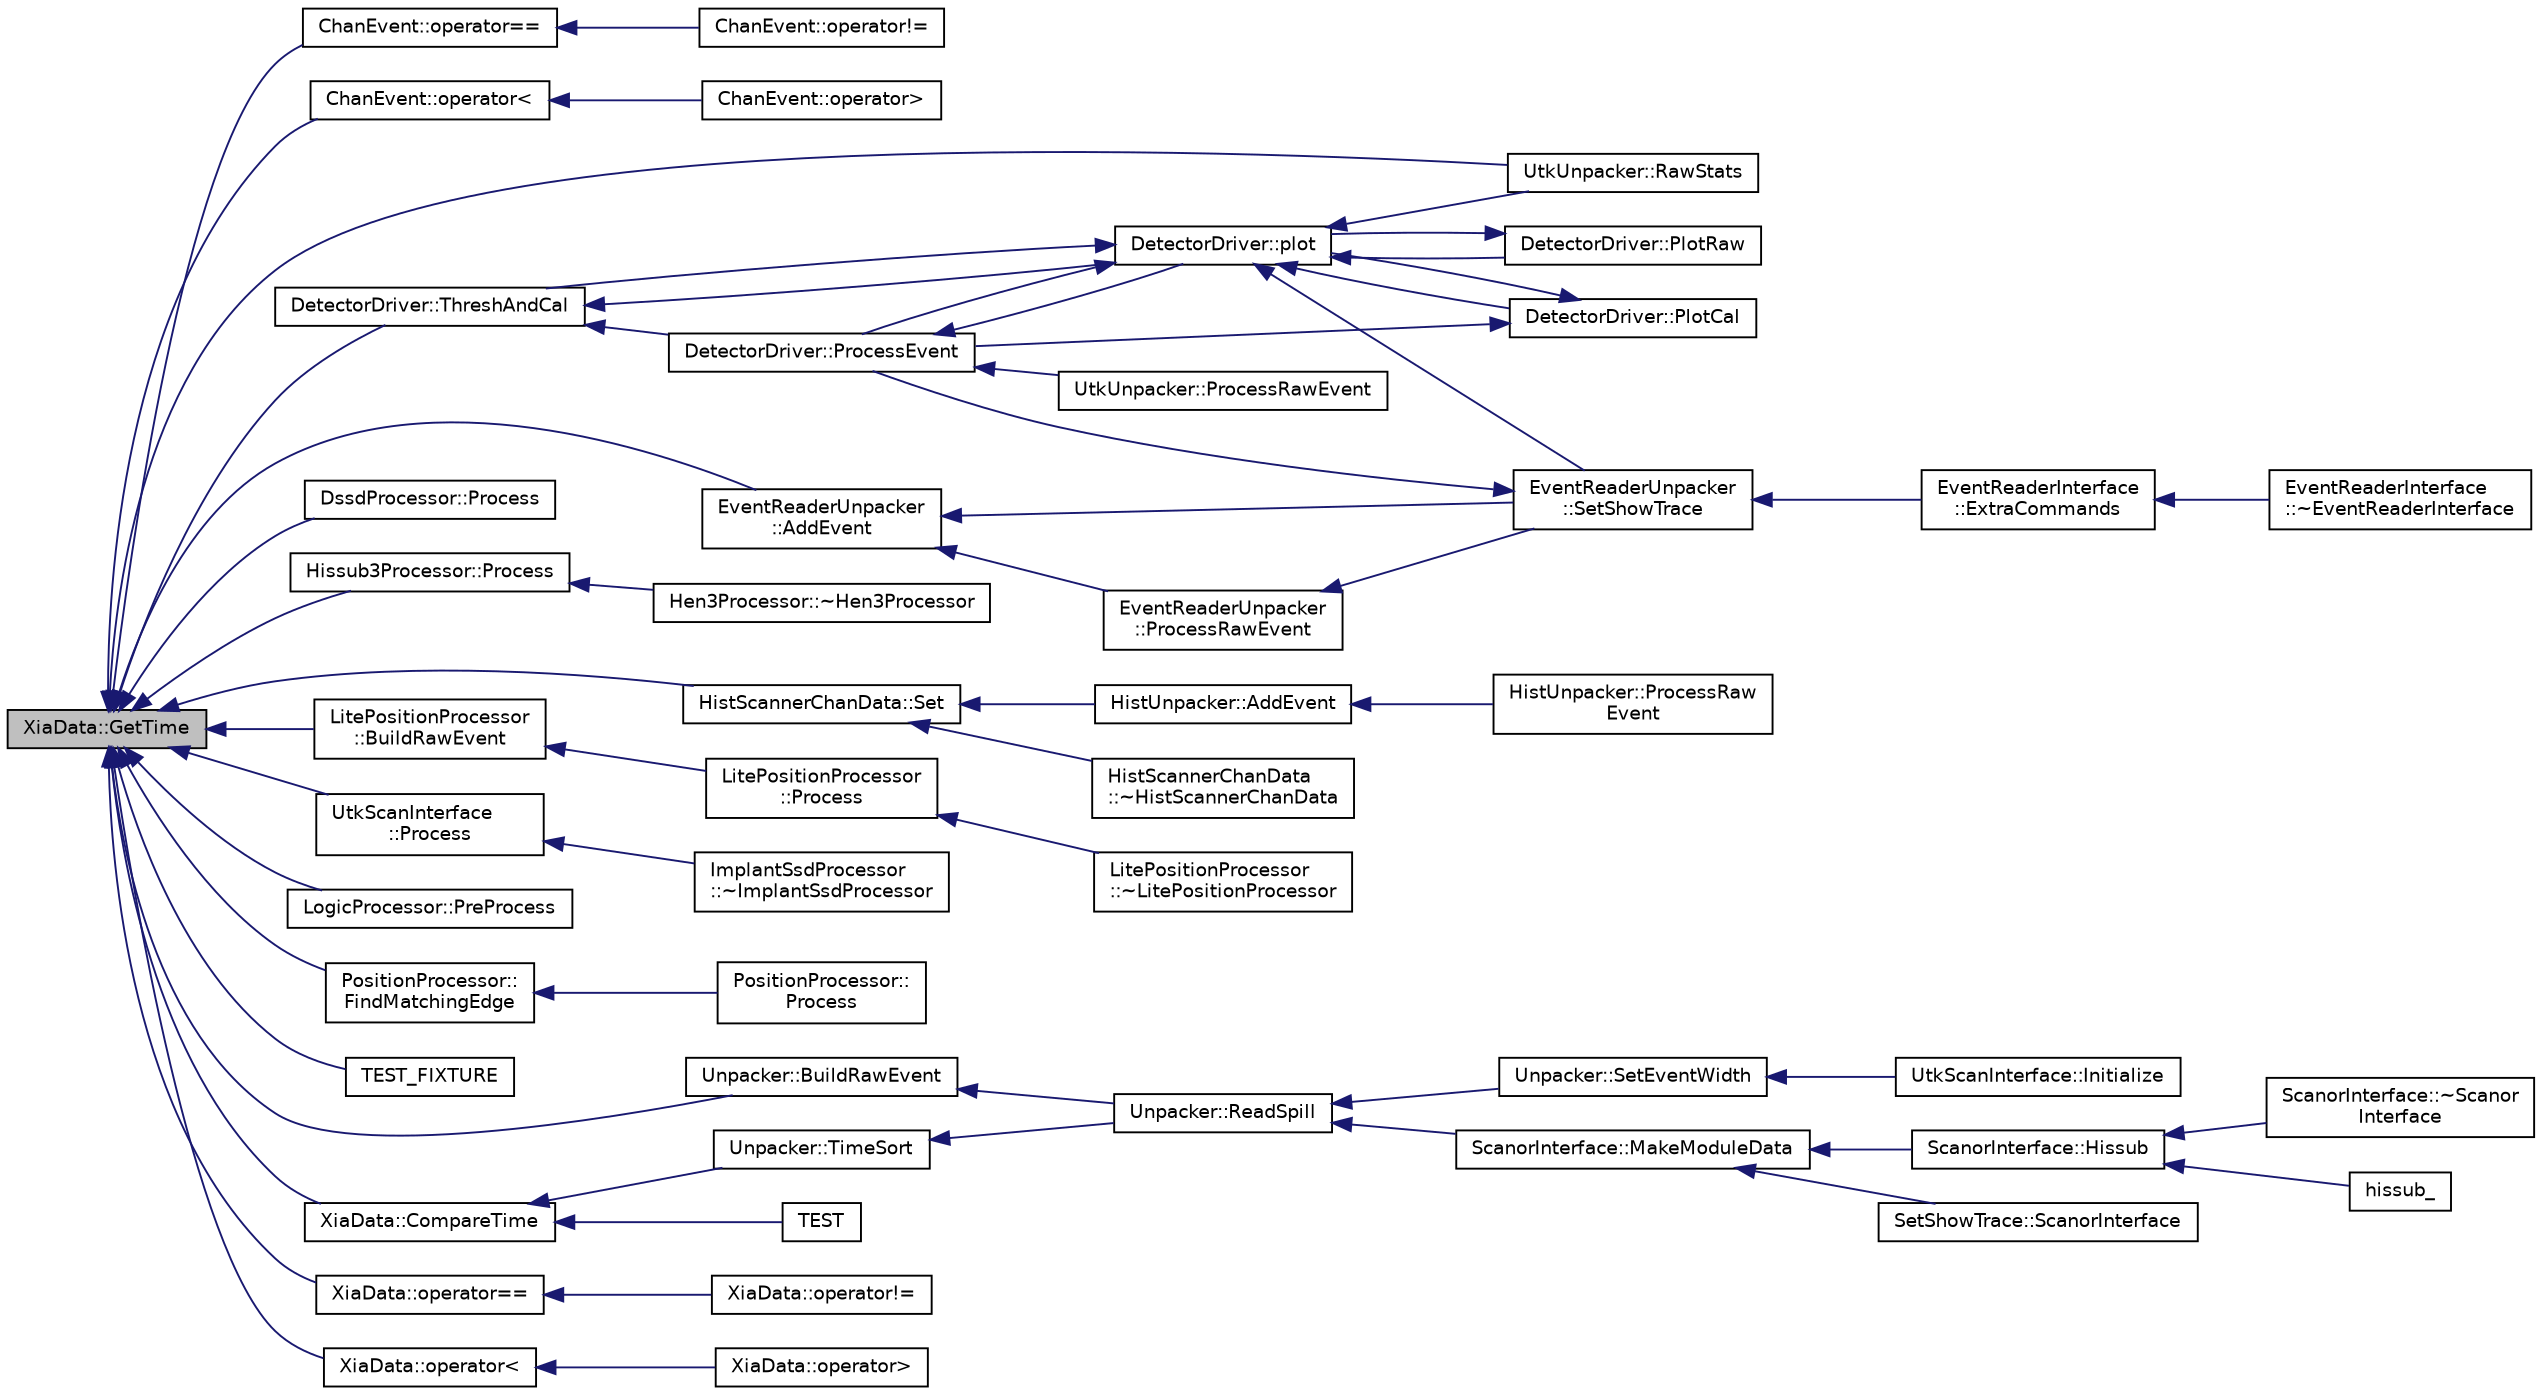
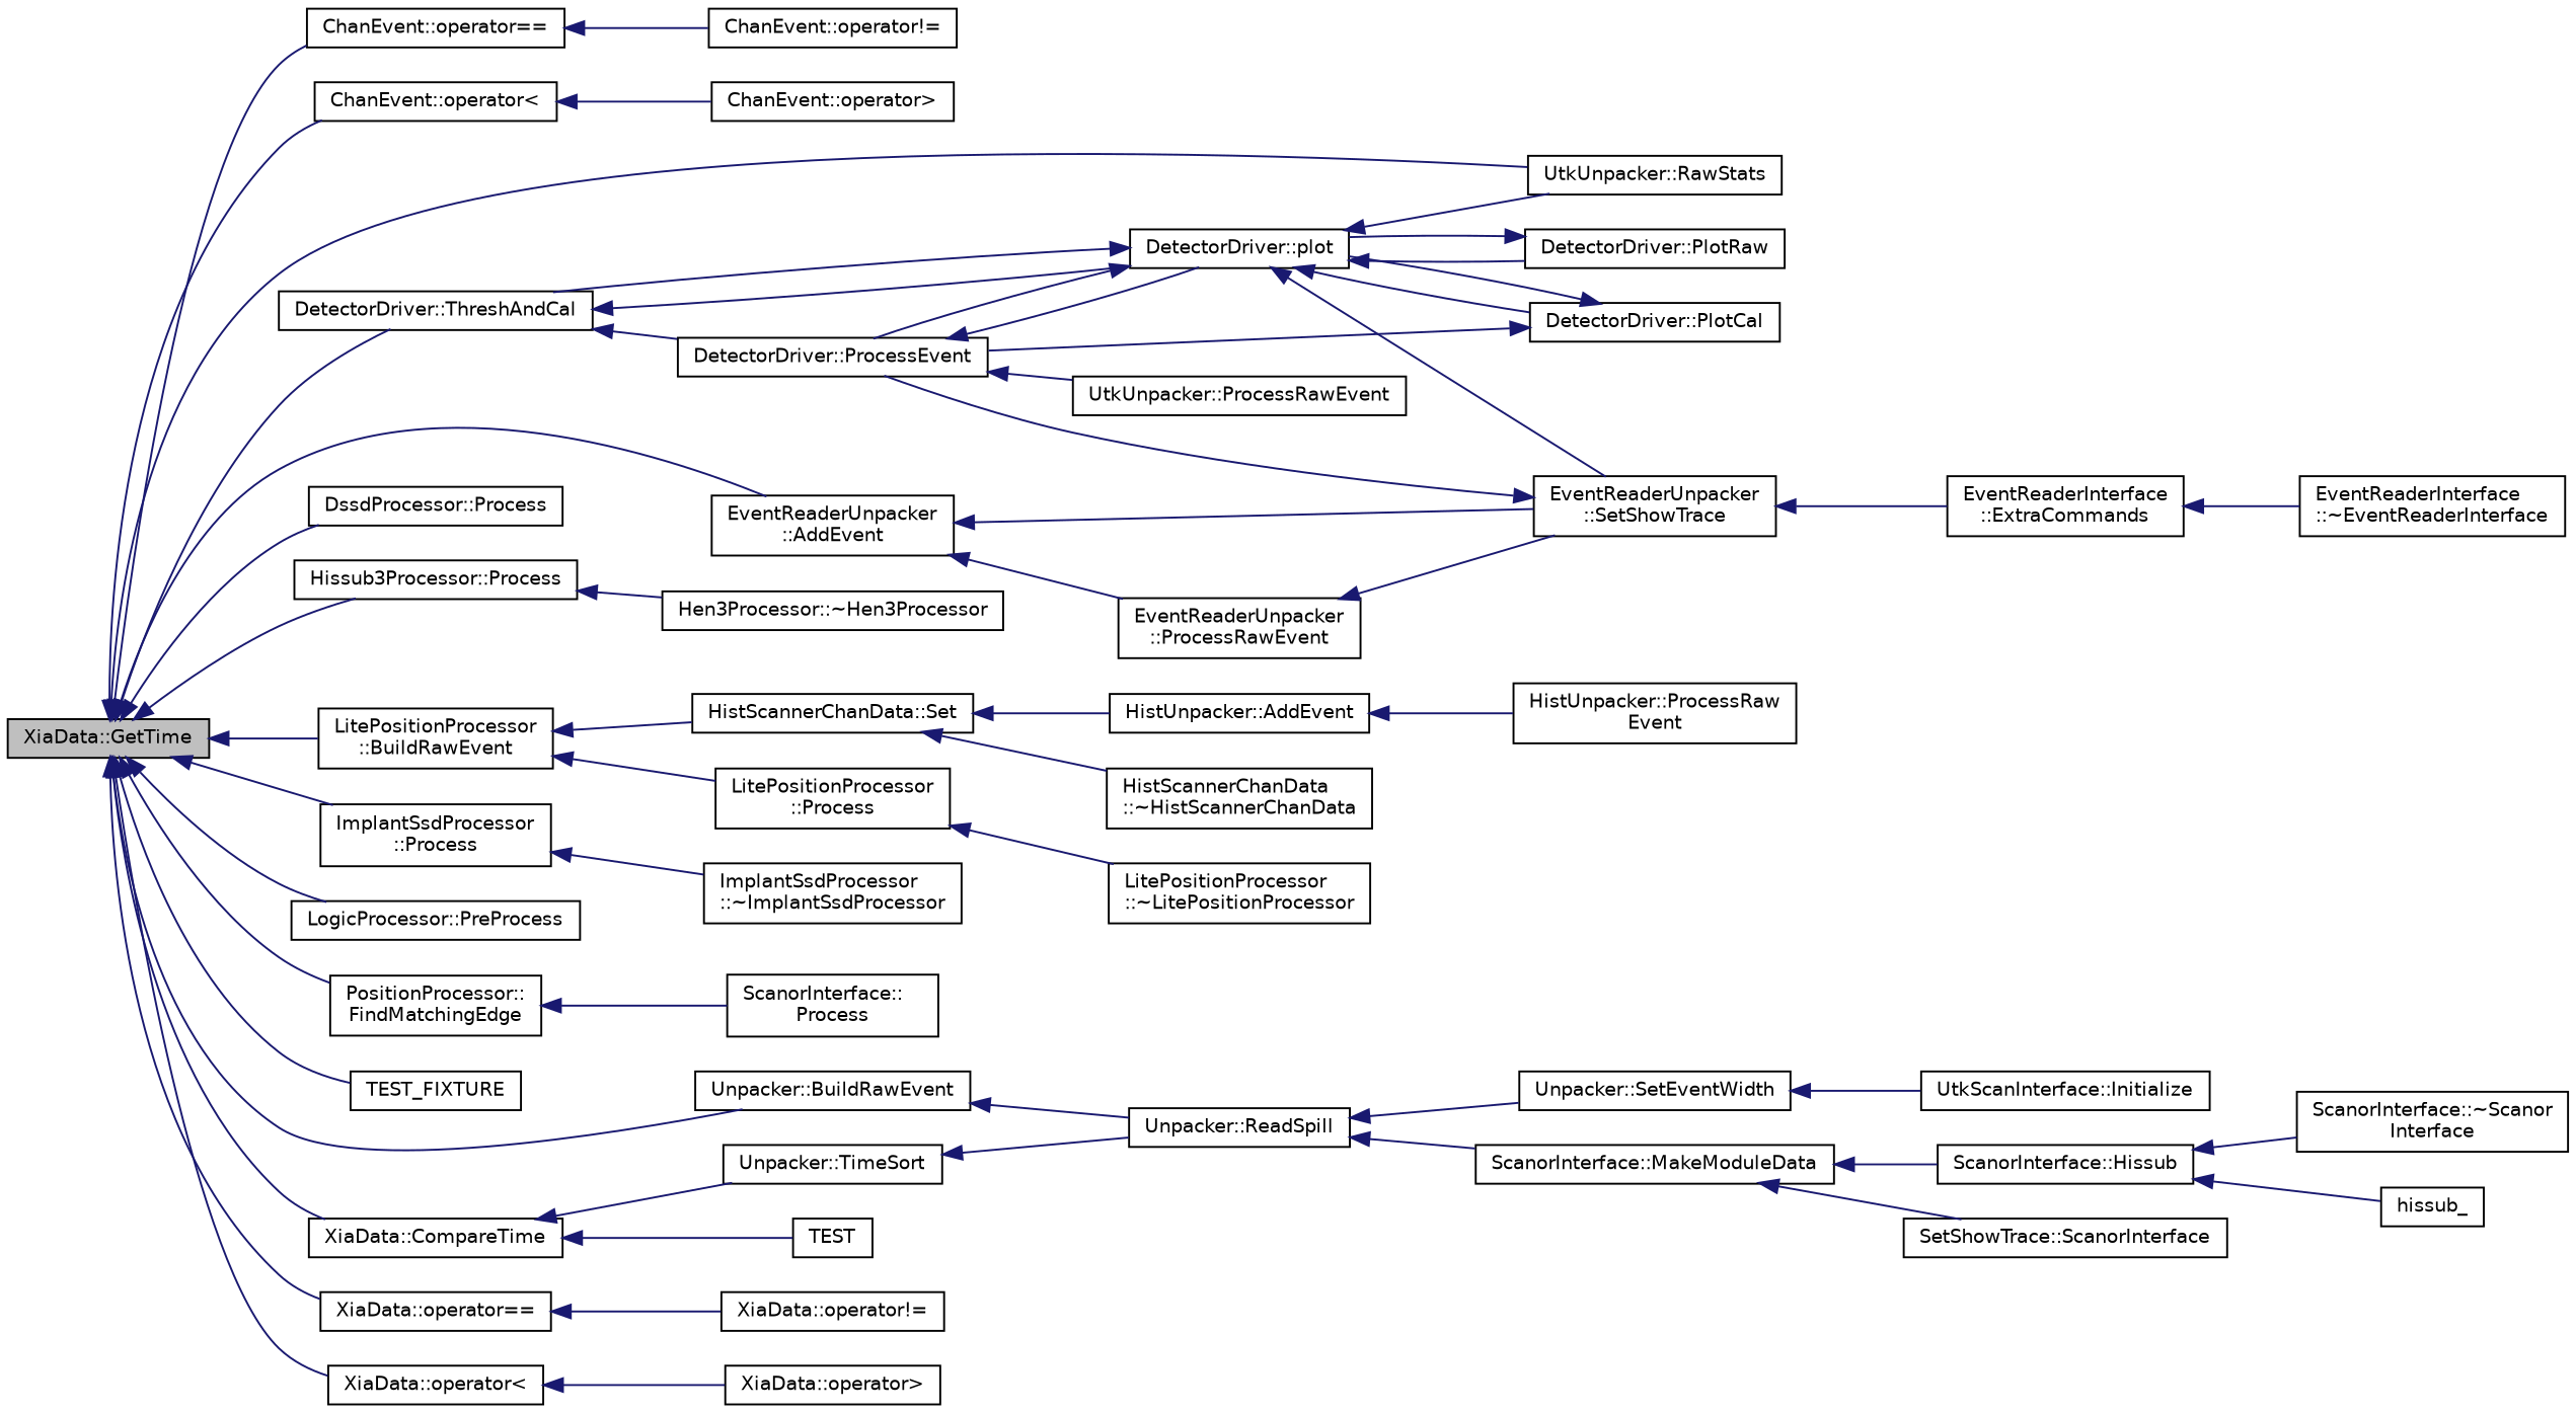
  digraph {
    rankdir=LR
    node [color=black fillcolor=white fontname=Helvetica fontsize=10 shape=record style=filled]
    edge [color=midnightblue dir=back fontname=Helvetica fontsize=10 labelfontname=Helvetica labelfontsize=10 style=solid]
    n1 [fillcolor=grey75 fontcolor=black height=0.2 label="XiaData::GetTime" width=0.4]
    n2 [height=0.2 label="ChanEvent::operator==" width=0.4]
    n3 [height=0.2 label="ChanEvent::operator\<" width=0.4]
    n4 [height=0.2 label="DetectorDriver::ThreshAndCal" width=0.4]
    n5 [height=0.2 label="UtkUnpacker::RawStats" width=0.4]
    n6 [height=0.2 label="DssdProcessor::Process" width=0.4]
    n7 [height=0.2 label="EventReaderUnpacker\l::AddEvent" width=0.4]
    n8 [height=0.2 label="Hissub3Processor::Process" width=0.4]
    n9 [height=0.2 label="HistScannerChanData::Set" width=0.4]
-   n10 [height=0.2 label="UtkScanInterface\l::Process" width=0.4]
+   n10 [height=0.2 label="ImplantSsdProcessor\l::Process" width=0.4]
    n11 [height=0.2 label="LitePositionProcessor\l::BuildRawEvent" width=0.4]
    n12 [height=0.2 label="LogicProcessor::PreProcess" width=0.4]
    n13 [height=0.2 label="PositionProcessor::\lFindMatchingEdge" width=0.4]
    n14 [height=0.2 label=TEST_FIXTURE width=0.4]
    n15 [height=0.2 label="Unpacker::BuildRawEvent" width=0.4]
    n16 [height=0.2 label="XiaData::operator==" width=0.4]
    n17 [height=0.2 label="XiaData::operator\<" width=0.4]
    n18 [height=0.2 label="XiaData::CompareTime" width=0.4]
    n19 [height=0.2 label="ChanEvent::operator!=" width=0.4]
    n20 [height=0.2 label="ChanEvent::operator\>" width=0.4]
    n21 [height=0.2 label="DetectorDriver::ProcessEvent" width=0.4]
    n22 [height=0.2 label="DetectorDriver::plot" width=0.4]
    n23 [height=0.2 label="EventReaderUnpacker\l::ProcessRawEvent" width=0.4]
    n24 [height=0.2 label="EventReaderUnpacker\l::SetShowTrace" width=0.4]
    n25 [height=0.2 label="Hen3Processor::~Hen3Processor" width=0.4]
    n26 [height=0.2 label="HistScannerChanData\l::~HistScannerChanData" width=0.4]
    n27 [height=0.2 label="HistUnpacker::AddEvent" width=0.4]
    n28 [height=0.2 label="ImplantSsdProcessor\l::~ImplantSsdProcessor" width=0.4]
    n29 [height=0.2 label="LitePositionProcessor\l::Process" width=0.4]
-   n30 [height=0.2 label="PositionProcessor::\lProcess" width=0.4]
+   n30 [height=0.2 label="ScanorInterface::\lProcess" width=0.4]
    n31 [height=0.2 label="Unpacker::ReadSpill" width=0.4]
    n32 [height=0.2 label="XiaData::operator!=" width=0.4]
    n33 [height=0.2 label="XiaData::operator\>" width=0.4]
    n34 [height=0.2 label=TEST width=0.4]
    n35 [height=0.2 label="Unpacker::TimeSort" width=0.4]
    n36 [height=0.2 label="UtkUnpacker::ProcessRawEvent" width=0.4]
    n37 [height=0.2 label="DetectorDriver::PlotRaw" width=0.4]
    n38 [height=0.2 label="DetectorDriver::PlotCal" width=0.4]
    n39 [height=0.2 label="EventReaderInterface\l::ExtraCommands" width=0.4]
    n40 [height=0.2 label="EventReaderInterface\l::~EventReaderInterface" width=0.4]
    n41 [height=0.2 label="HistUnpacker::ProcessRaw\lEvent" width=0.4]
    n42 [height=0.2 label="LitePositionProcessor\l::~LitePositionProcessor" width=0.4]
    n43 [height=0.2 label="ScanorInterface::MakeModuleData" width=0.4]
    n44 [height=0.2 label="Unpacker::SetEventWidth" width=0.4]
    n45 [height=0.2 label="ScanorInterface::Hissub" width=0.4]
    n46 [height=0.2 label="SetShowTrace::ScanorInterface" width=0.4]
    n47 [height=0.2 label="UtkScanInterface::Initialize" width=0.4]
    n48 [height=0.2 label=hissub_ width=0.4]
    n49 [height=0.2 label="ScanorInterface::~Scanor\lInterface" width=0.4]
    n1 -> n2
    n1 -> n3
    n1 -> n4
    n1 -> n5
    n1 -> n6
    n1 -> n7
    n1 -> n8
-   n1 -> n9
+   n11 -> n9
    n1 -> n10
    n1 -> n11
    n1 -> n12
    n1 -> n13
    n1 -> n14
    n1 -> n15
    n1 -> n16
    n1 -> n17
    n1 -> n18
    n2 -> n19
    n3 -> n20
    n4 -> n21
    n4 -> n22
    n7 -> n23
    n7 -> n24
    n8 -> n25
    n9 -> n26
    n9 -> n27
    n10 -> n28
    n11 -> n29
    n13 -> n30
    n15 -> n31
    n16 -> n32
    n17 -> n33
    n18 -> n34
    n18 -> n35
    n21 -> n22
    n21 -> n36
    n22 -> n4
    n22 -> n5
    n22 -> n21
    n22 -> n24
    n22 -> n37
    n22 -> n38
    n23 -> n24
    n24 -> n21
    n24 -> n39
    n27 -> n41
    n29 -> n42
    n31 -> n43
    n31 -> n44
    n35 -> n31
    n37 -> n22
    n38 -> n21
    n38 -> n22
    n39 -> n40
    n43 -> n45
    n43 -> n46
    n44 -> n47
    n45 -> n48
    n45 -> n49
  }
